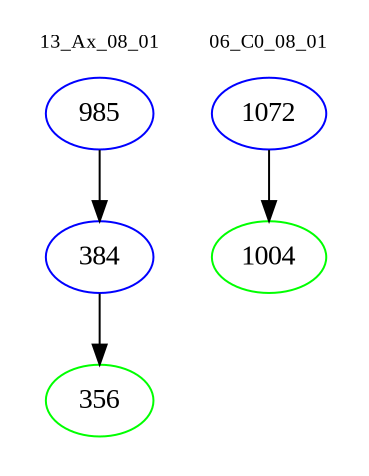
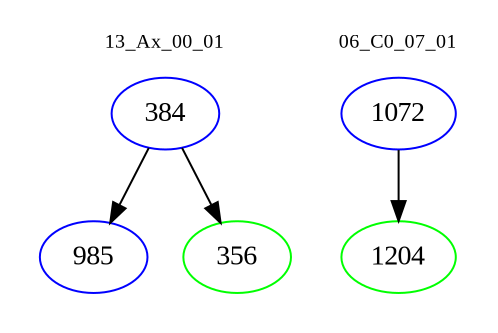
  digraph {
    fontname="Liberation Serif"
    node [color=blue fontname="Liberation Serif"]
    edge [color=black fontname="Liberation Serif"]
    n1 [label=985]
    n2 [label=384]
    n3 [color=green label=356]
    n4 [label=1072]
-   n5 [color=green label=1004]
+   n5 [color=green label=1204]
    subgraph cluster_1 {
      color=white
      fontsize=10
-     label="13_Ax_08_01"
+     label="13_Ax_00_01"
      n1
      n2
      n3
    }
    subgraph cluster_2 {
      color=white
      fontsize=10
-     label="06_C0_08_01"
+     label="06_C0_07_01"
      n4
      n5
    }
-   n1 -> n2
+   n2 -> n1
    n2 -> n3
    n4 -> n5
  }
